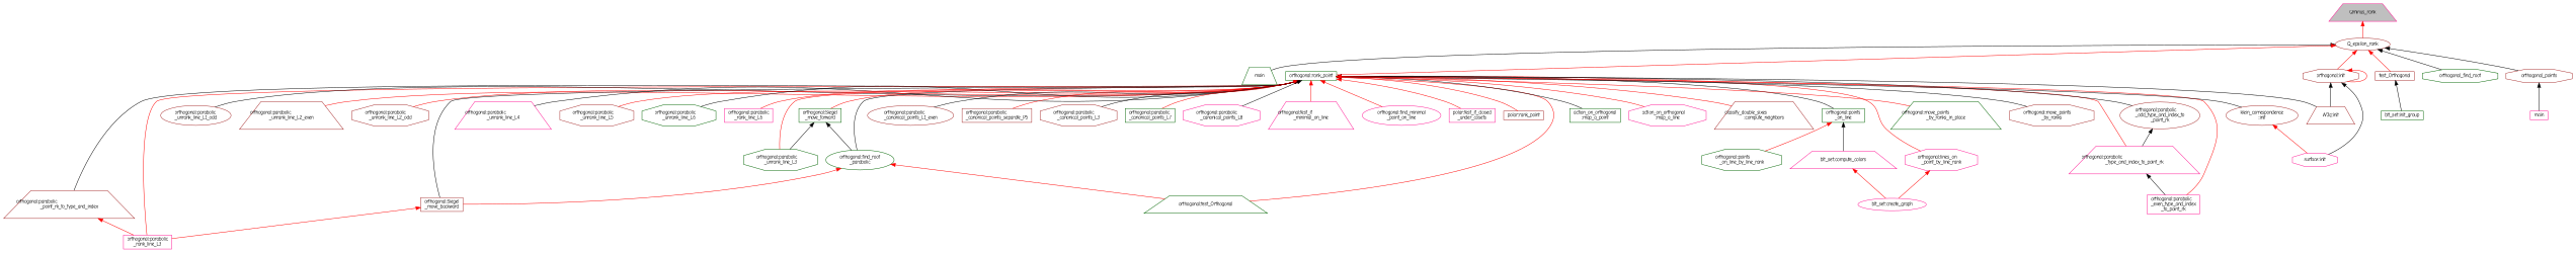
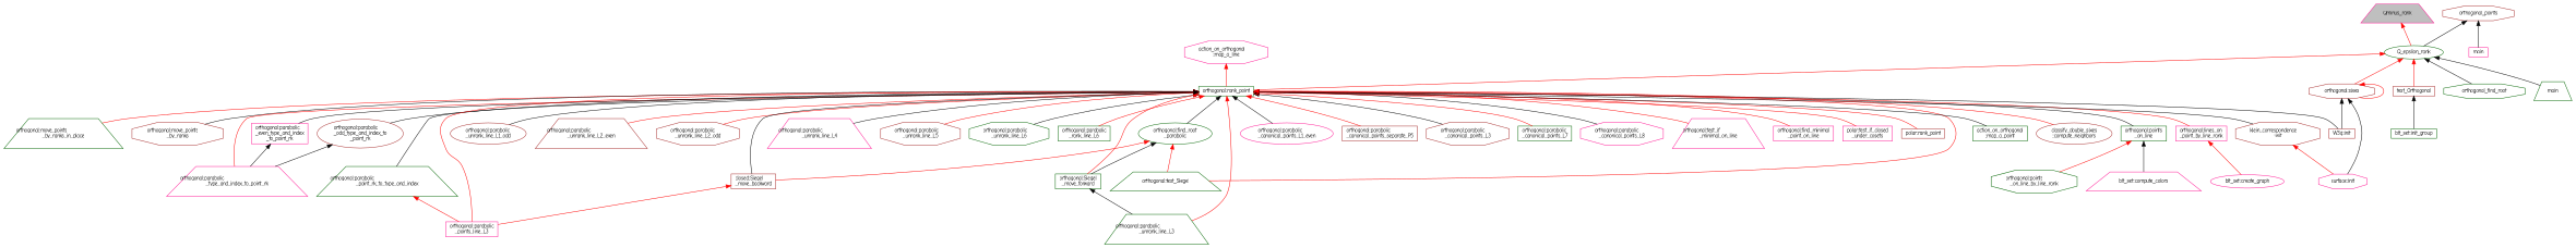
  digraph {
    fontname="Comic Neue"
    rankdir=TB
    node [color=deeppink fillcolor=white fontname="Comic Neue" fontsize=10 shape=box style=filled]
    edge [color=red dir=back fontname="Comic Neue" fontsize=10 labelfontname=Helvetica labelfontsize=10 style=solid]
    n1 [fillcolor=grey75 fontcolor=black height=0.2 label=Qminus_rank shape=trapezium width=0.4]
-   n2 [color=brown height=0.2 label=Q_epsilon_rank shape=ellipse width=0.4]
+   n2 [color=darkgreen height=0.2 label=Q_epsilon_rank shape=ellipse width=0.4]
    n3 [color=darkgreen height=0.2 label=main shape=trapezium width=0.4]
    n4 [color=darkgreen height=0.2 label="orthogonal::rank_point" width=0.4]
-   n5 [color=brown height=0.2 label="orthogonal::init" shape=octagon width=0.4]
+   n5 [color=brown height=0.2 label="orthogonal::sixes" shape=octagon width=0.4]
    n6 [color=brown height=0.2 label=test_Orthogonal width=0.4]
    n7 [color=darkgreen height=0.2 label=orthogonal_find_root shape=octagon width=0.4]
    n8 [color=brown height=0.2 label=orthogonal_points shape=octagon width=0.4]
    n9 [color=darkgreen height=0.2 label="orthogonal::points\l_on_line" width=0.4]
-   n10 [height=0.2 label="orthogonal::lines_on\l_point_by_line_rank" shape=octagon width=0.4]
-   n11 [color=darkgreen height=0.2 label="orthogonal::test_Orthogonal" shape=trapezium width=0.4]
+   n10 [height=0.2 label="orthogonal::lines_on\l_point_by_line_rank" width=0.4]
+   n11 [color=darkgreen height=0.2 label="orthogonal::test_Siegel" shape=trapezium width=0.4]
    n12 [color=darkgreen height=0.2 label="orthogonal::move_points\l_by_ranks_in_place" shape=trapezium width=0.4]
    n13 [color=brown height=0.2 label="orthogonal::move_points\l_by_ranks" shape=octagon width=0.4]
    n14 [height=0.2 label="orthogonal::parabolic\l_type_and_index_to_point_rk" shape=trapezium width=0.4]
    n15 [height=0.2 label="orthogonal::parabolic\l_even_type_and_index\l_to_point_rk" width=0.4]
    n16 [color=brown height=0.2 label="orthogonal::parabolic\l_odd_type_and_index_to\l_point_rk" shape=ellipse width=0.4]
-   n17 [color=brown height=0.2 label="orthogonal::parabolic\l_point_rk_to_type_and_index" shape=trapezium width=0.4]
-   n18 [height=0.2 label="orthogonal::parabolic\l_rank_line_L3" width=0.4]
+   n17 [color=darkgreen height=0.2 label="orthogonal::parabolic\l_point_rk_to_type_and_index" shape=trapezium width=0.4]
+   n18 [height=0.2 label="orthogonal::parabolic\l_points_line_L3" width=0.4]
    n19 [color=brown height=0.2 label="orthogonal::parabolic\l_unrank_line_L1_odd" shape=ellipse width=0.4]
    n20 [color=brown height=0.2 label="orthogonal::parabolic\l_unrank_line_L2_even" shape=trapezium width=0.4]
    n21 [color=brown height=0.2 label="orthogonal::parabolic\l_unrank_line_L2_odd" shape=octagon width=0.4]
-   n22 [color=darkgreen height=0.2 label="orthogonal::parabolic\l_unrank_line_L3" shape=octagon width=0.4]
+   n22 [color=darkgreen height=0.2 label="orthogonal::parabolic\l_unrank_line_L3" shape=trapezium width=0.4]
    n23 [height=0.2 label="orthogonal::parabolic\l_unrank_line_L4" shape=trapezium width=0.4]
    n24 [color=brown height=0.2 label="orthogonal::parabolic\l_unrank_line_L5" shape=octagon width=0.4]
    n25 [color=darkgreen height=0.2 label="orthogonal::parabolic\l_unrank_line_L6" shape=octagon width=0.4]
-   n26 [height=0.2 label="orthogonal::parabolic\l_rank_line_L6" width=0.4]
+   n26 [color=darkgreen height=0.2 label="orthogonal::parabolic\l_rank_line_L6" width=0.4]
    n27 [color=darkgreen height=0.2 label="orthogonal::find_root\l_parabolic" shape=ellipse width=0.4]
    n28 [color=darkgreen height=0.2 label="orthogonal::Siegel\l_move_forward" width=0.4]
-   n29 [color=brown height=0.2 label="orthogonal::Siegel\l_move_backward" width=0.4]
-   n30 [color=brown height=0.2 label="orthogonal::parabolic\l_canonical_points_L1_even" shape=ellipse width=0.4]
+   n29 [color=brown height=0.2 label="closed::Siegel\l_move_backward" width=0.4]
+   n30 [height=0.2 label="orthogonal::parabolic\l_canonical_points_L1_even" shape=ellipse width=0.4]
    n31 [color=brown height=0.2 label="orthogonal::parabolic\l_canonical_points_separate_P5" width=0.4]
    n32 [color=brown height=0.2 label="orthogonal::parabolic\l_canonical_points_L3" shape=octagon width=0.4]
    n33 [color=darkgreen height=0.2 label="orthogonal::parabolic\l_canonical_points_L7" width=0.4]
    n34 [height=0.2 label="orthogonal::parabolic\l_canonical_points_L8" shape=octagon width=0.4]
    n35 [height=0.2 label="orthogonal::test_if\l_minimal_on_line" shape=trapezium width=0.4]
-   n36 [height=0.2 label="orthogonal::find_minimal\l_point_on_line" shape=ellipse width=0.4]
+   n36 [height=0.2 label="orthogonal::find_minimal\l_point_on_line" width=0.4]
    n37 [height=0.2 label="polar::test_if_closed\l_under_cosets" width=0.4]
    n38 [color=brown height=0.2 label="polar::rank_point" width=0.4]
-   n39 [color=brown height=0.2 label="klein_correspondence\l::init" shape=ellipse width=0.4]
-   n40 [color=brown height=0.2 label="W3q::init" shape=trapezium width=0.4]
+   n39 [color=brown height=0.2 label="klein_correspondence\l::init" shape=octagon width=0.4]
+   n40 [color=brown height=0.2 label="W3q::init" width=0.4]
    n41 [color=darkgreen height=0.2 label="action_on_orthogonal\l::map_a_point" width=0.4]
    n42 [height=0.2 label="action_on_orthogonal\l::map_a_line" shape=octagon width=0.4]
-   n43 [color=brown height=0.2 label="classify_double_sixes\l::compute_neighbors" shape=trapezium width=0.4]
+   n43 [color=brown height=0.2 label="classify_double_sixes\l::compute_neighbors" shape=ellipse width=0.4]
    n44 [height=0.2 label="surface::init" shape=octagon width=0.4]
    n45 [color=darkgreen height=0.2 label="blt_set::init_group" width=0.4]
    n46 [height=0.2 label=main width=0.4]
    n47 [height=0.2 label="blt_set::compute_colors" shape=trapezium width=0.4]
    n48 [color=darkgreen height=0.2 label="orthogonal::points\l_on_line_by_line_rank" shape=octagon width=0.4]
    n49 [height=0.2 label="blt_set::create_graph" shape=ellipse width=0.4]
    n1 -> n2
    n2 -> n3 [color=black]
    n2 -> n4
    n2 -> n5
    n2 -> n6
    n2 -> n7 [color=black]
-   n2 -> n8 [color=black]
+   n8 -> n2 [color=black]
    n4 -> n9 [color=black]
    n4 -> n10
    n4 -> n11
    n4 -> n12
    n4 -> n13 [color=black]
    n4 -> n14
-   n4 -> n15
+   n4 -> n15 [color=black]
    n4 -> n16 [color=black]
    n4 -> n17 [color=black]
    n4 -> n18
    n4 -> n19 [color=black]
    n4 -> n20
    n4 -> n21
    n4 -> n22
    n4 -> n23 [color=black]
    n4 -> n24
    n4 -> n25 [color=black]
    n4 -> n26
    n4 -> n27 [color=black]
    n4 -> n28
    n4 -> n29 [color=black]
    n4 -> n30 [color=black]
    n4 -> n31
    n4 -> n32 [color=black]
    n4 -> n33
    n4 -> n34 [color=black]
    n4 -> n35
    n4 -> n36
    n4 -> n37
    n4 -> n38
    n4 -> n39 [color=black]
    n4 -> n40 [color=black]
    n4 -> n41 [color=black]
-   n4 -> n42
+   n42 -> n4
    n4 -> n43
    n5 -> n5
    n5 -> n40 [color=black]
    n5 -> n44 [color=black]
    n6 -> n45 [color=black]
    n8 -> n46 [color=black]
    n9 -> n47 [color=black]
    n9 -> n48
    n10 -> n49
-   n14 -> n15 [color=black]
+   n15 -> n14 [color=black]
    n16 -> n14 [color=black]
    n17 -> n18
    n27 -> n11
-   n28 -> n27 [color=black]
+   n27 -> n28 [color=black]
    n27 -> n29
    n28 -> n22 [color=black]
    n29 -> n18
    n39 -> n44
-   n47 -> n49
  }
